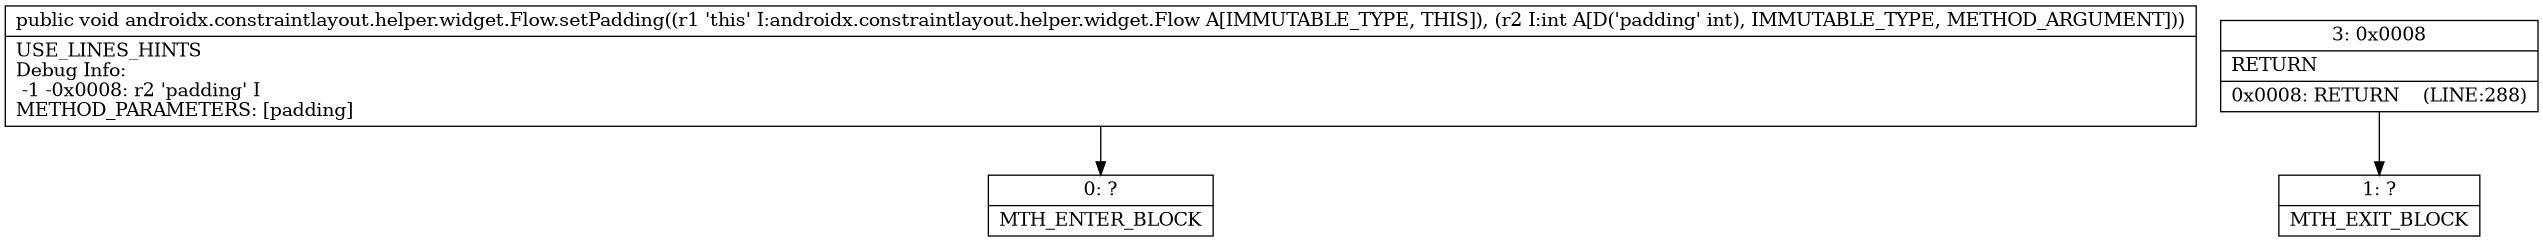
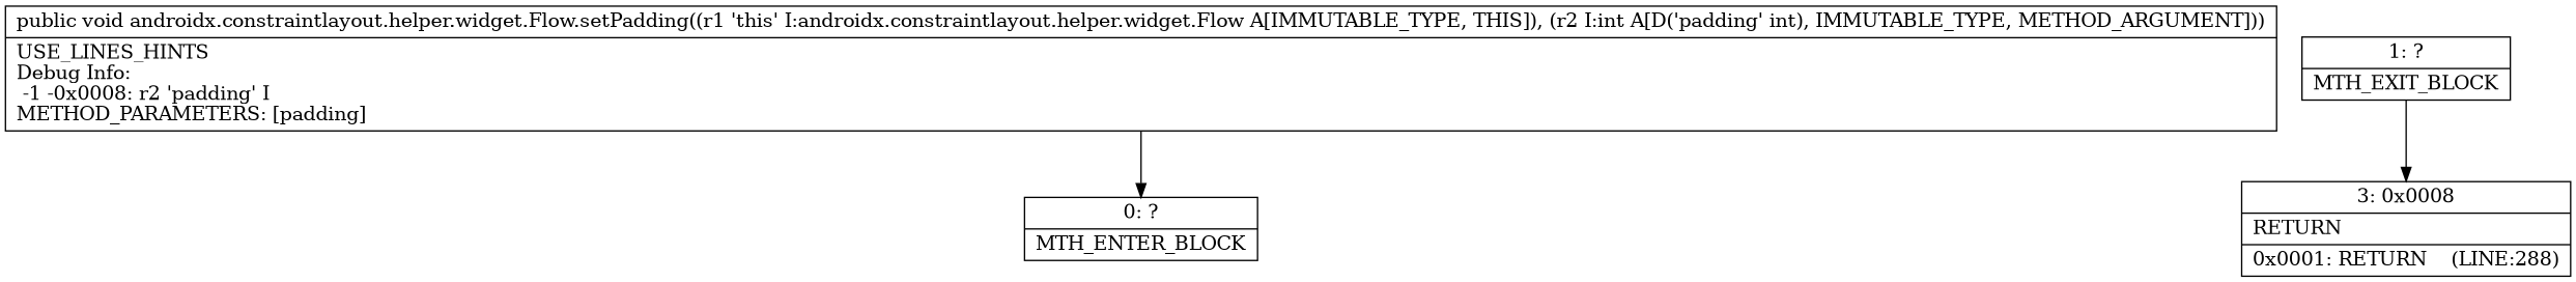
  digraph {
    node [shape=record]
    n1 [label="{0\:\ ?|MTH_ENTER_BLOCK\l}"]
-   n2 [label="{3\:\ 0x0008|RETURN\l|0x0008: RETURN    (LINE:288)\l}"]
+   n2 [label="{3\:\ 0x0008|RETURN\l|0x0001: RETURN    (LINE:288)\l}"]
    n3 [label="{1\:\ ?|MTH_EXIT_BLOCK\l}"]
    n4 [label="{public void androidx.constraintlayout.helper.widget.Flow.setPadding((r1 'this' I:androidx.constraintlayout.helper.widget.Flow A[IMMUTABLE_TYPE, THIS]), (r2 I:int A[D('padding' int), IMMUTABLE_TYPE, METHOD_ARGUMENT]))  | USE_LINES_HINTS\lDebug Info:\l  \-1 \-0x0008: r2 'padding' I\lMETHOD_PARAMETERS: [padding]\l}"]
-   n2 -> n3
+   n3 -> n2
    n4 -> n1
  }
